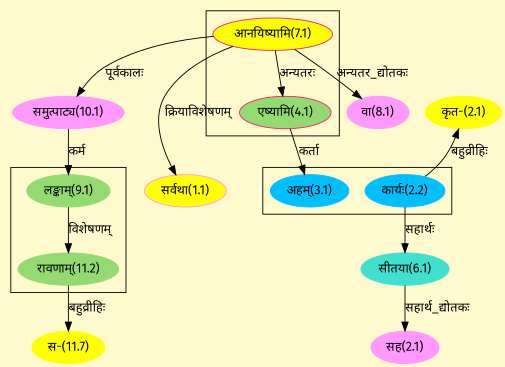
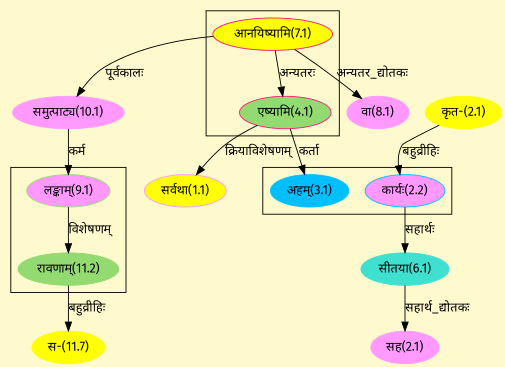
  digraph {
    bgcolor=lemonchiffon1
    compound=true
    fontname="Fira Sans"
    rankdir=BT
    node [color="#FF99FF" fontname="Fira Sans" style=filled]
    edge [dir=back fontname="Fira Sans"]
-   n1 [color="#00BFFF" label="कार्यः(2.2)"]
+   n1 [color="#00BFFF" label="कार्यः(2.2)" fillcolor="#FF99FF"]
    n2 [color="#00BFFF" label="अहम्(3.1)"]
    n3 [color="#FF1975" fillcolor="#93DB70" label="एष्यामि(4.1)"]
    n4 [color="#FF1975" fillcolor="#FFFF00" label="आनयिष्यामि(7.1)"]
    n5 [color="#93DB70" label="रावणाम्(11.2)"]
-   n6 [color="#93DB70" label="लङ्काम्(9.1)"]
+   n6 [color="#93DB70" label="लङ्काम्(9.1)" fillcolor="#FF99FF"]
    n7 [label="समुत्पाट्य(10.1)"]
    n8 [fillcolor="#FFFF00" label="सर्वथा(1.1)"]
    n9 [color="#FFFF00" label="कृत-(2.1)"]
    n10 [label="सह(2.1)"]
    n11 [color="#40E0D0" label="सीतया(6.1)"]
    n12 [label="वा(8.1)"]
    n13 [color="#FFFF00" label="स-(11.7)"]
    subgraph cluster_1 {
      n1
      n2
    }
    subgraph cluster_2 {
      n3
      n4
    }
    subgraph cluster_3 {
      n5
      n6
    }
    n2 -> n3 [label="कर्ता"]
    n3 -> n4 [label="अन्यतरः"]
    n5 -> n6 [label="विशेषणम्"]
    n6 -> n7 [label="कर्म"]
    n7 -> n4 [label="पूर्वकालः"]
-   n8 -> n4 [label="क्रियाविशेषणम्"]
-   n9 -> n1 [label="बहुव्रीहिः"]
+   n8 -> n3 [label="क्रियाविशेषणम्"]
+   n1 -> n9 [label="बहुव्रीहिः"]
    n10 -> n11 [label="सहार्थ_द्योतकः"]
    n11 -> n1 [label="सहार्थः"]
    n12 -> n4 [label="अन्यतर_द्योतकः"]
    n13 -> n5 [label="बहुव्रीहिः"]
  }
